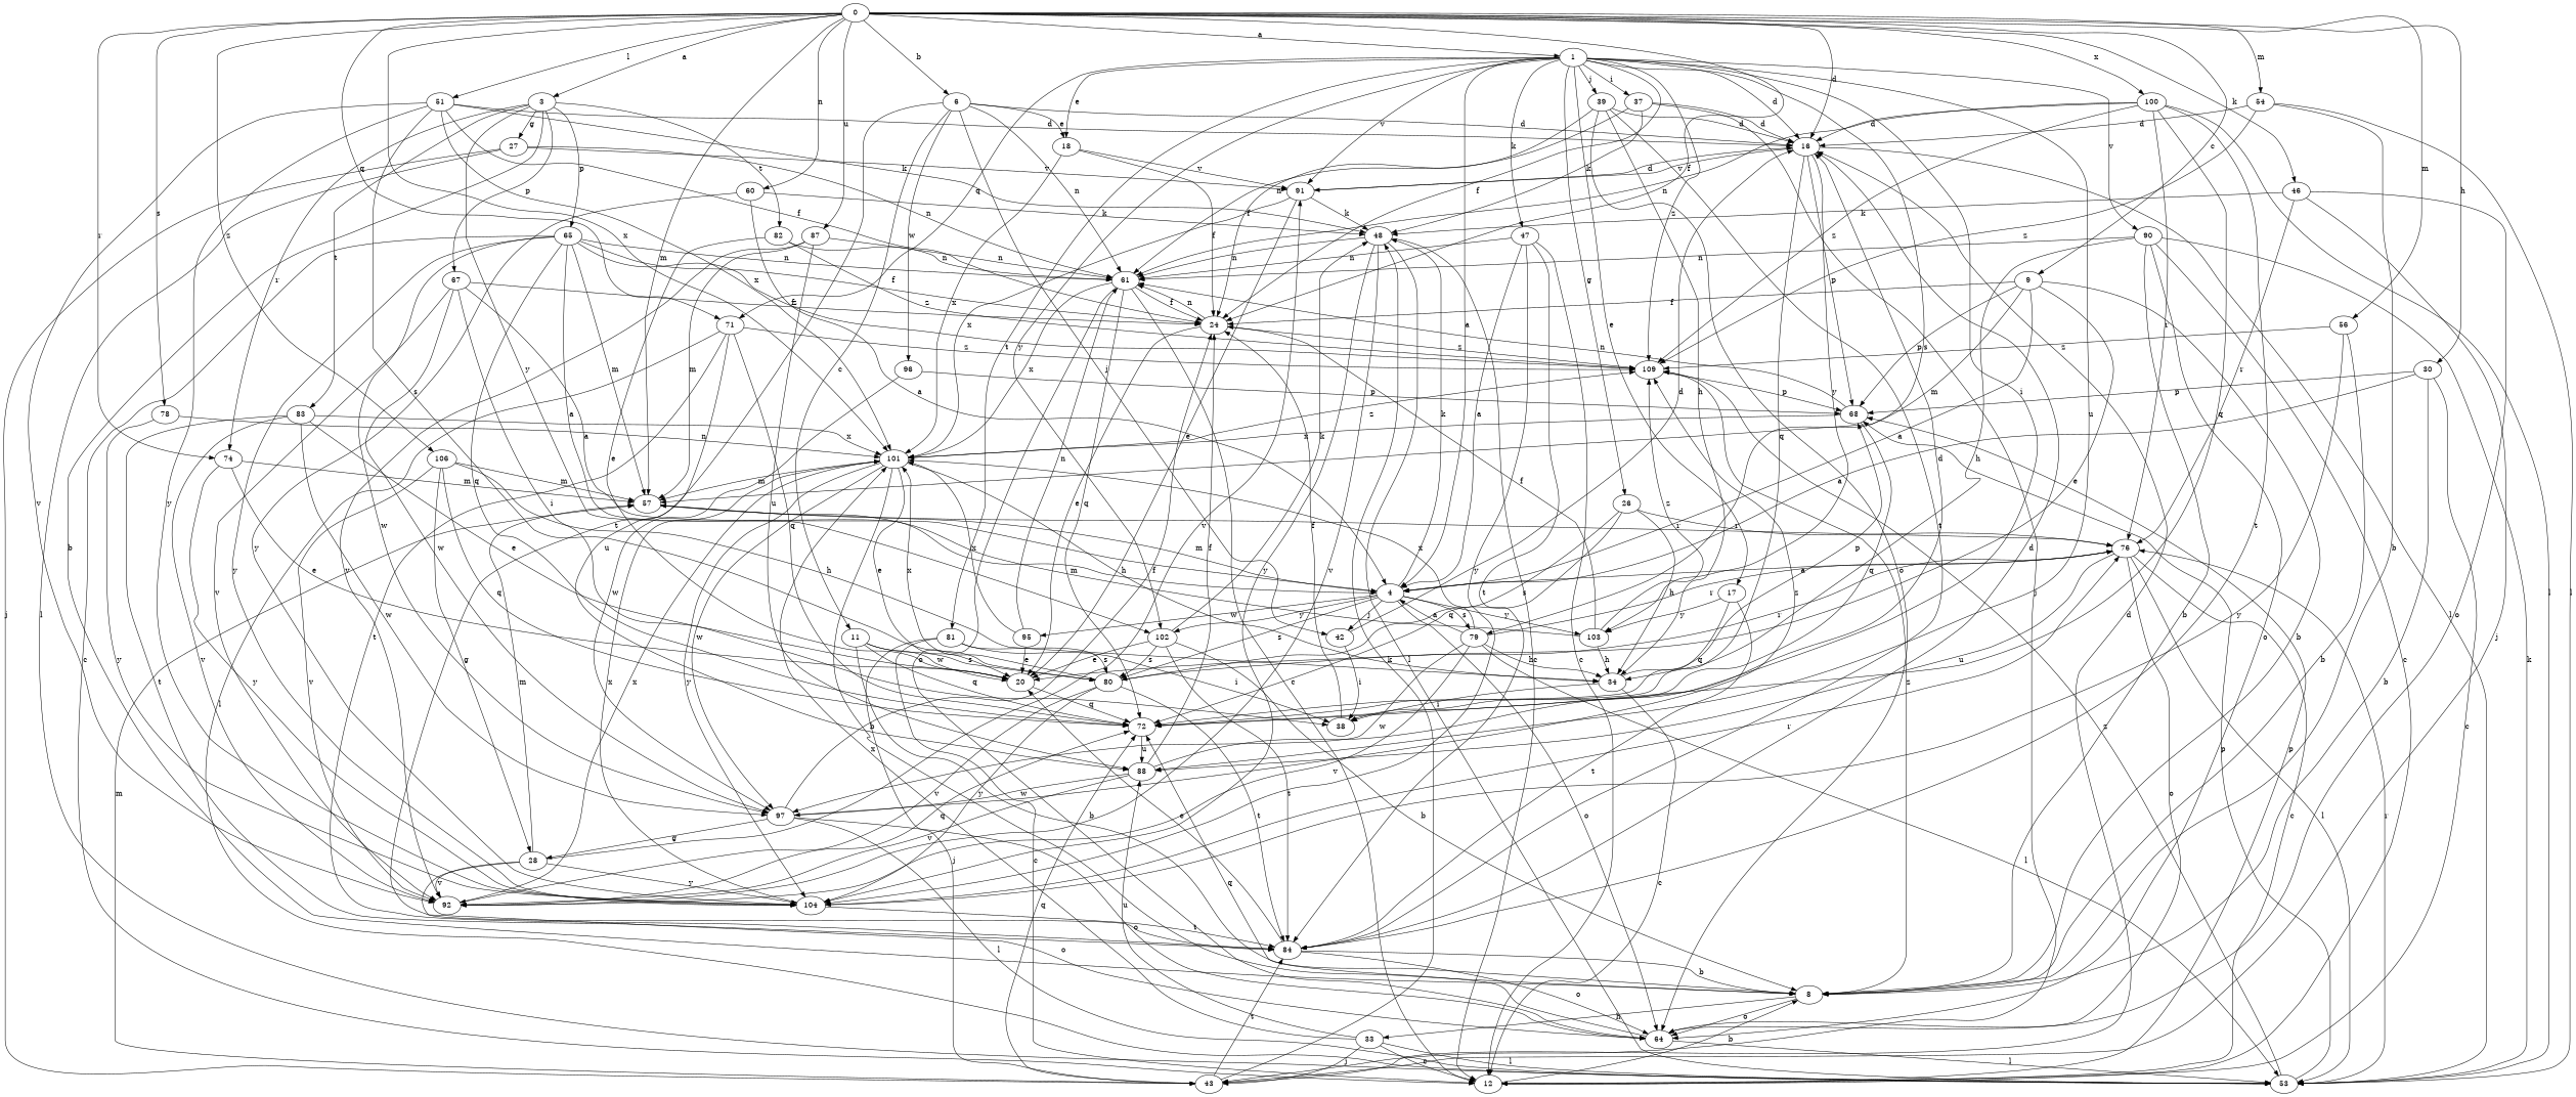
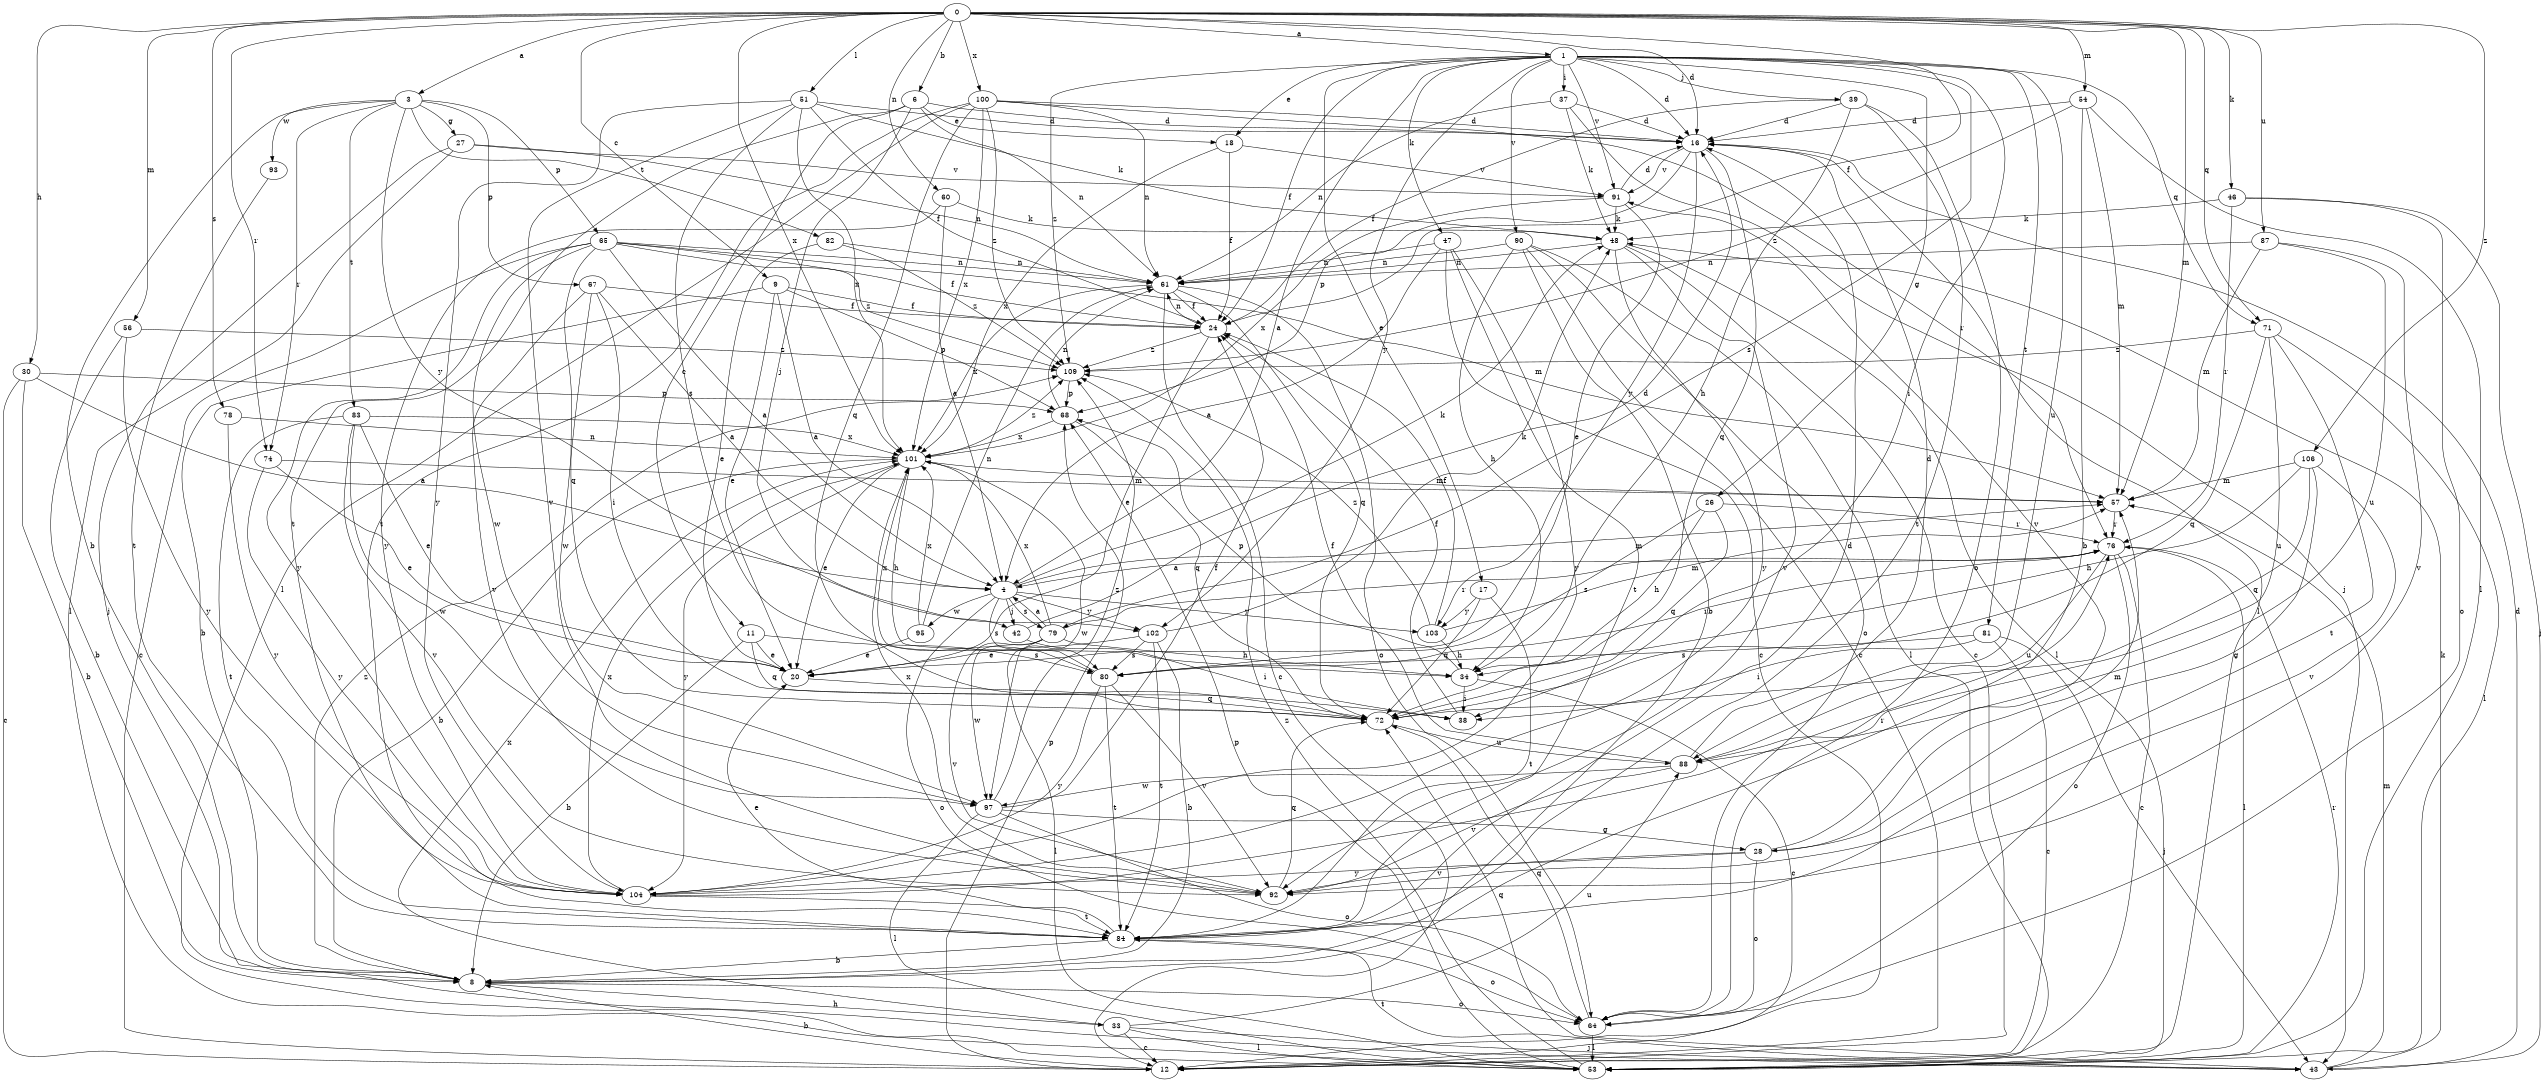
  strict digraph {
    0
    1
    3
    6
    9
    16
    24
    30
    46
    51
    54
    56
    57
    60
    71
    74
    78
    87
    100
    101
    106
    4
    17
    18
    26
    37
    38
    39
    47
    79
    81
    88
    90
    91
    102
    109
    8
    27
    65
    67
    82
    83
+   93
    42
    11
    61
    84
-   96
    20
    68
    103
    72
    53
    12
    48
    64
    76
    43
    80
    92
    104
    34
    97
    28
    95
    33
    0 -> 1 [label=a]
    0 -> 3 [label=a]
    0 -> 6 [label=b]
    0 -> 9 [label=c]
    0 -> 16 [label=d]
    0 -> 24 [label=f]
    0 -> 30 [label=h]
    0 -> 46 [label=k]
    0 -> 51 [label=l]
    0 -> 54 [label=m]
    0 -> 56 [label=m]
    0 -> 57 [label=m]
    0 -> 60 [label=n]
    0 -> 71 [label=q]
    0 -> 74 [label=r]
    0 -> 78 [label=s]
    0 -> 87 [label=u]
    0 -> 100 [label=x]
    0 -> 101 [label=x]
    0 -> 106 [label=z]
    1 -> 16 [label=d]
    1 -> 24 [label=f]
    1 -> 71 [label=q]
    1 -> 4 [label=a]
    1 -> 17 [label=e]
    1 -> 18 [label=e]
    1 -> 26 [label=g]
    1 -> 37 [label=i]
    1 -> 38 [label=i]
    1 -> 39 [label=j]
    1 -> 47 [label=k]
    1 -> 79 [label=s]
    1 -> 81 [label=t]
    1 -> 88 [label=u]
    1 -> 90 [label=v]
    1 -> 91 [label=v]
    1 -> 102 [label=y]
    1 -> 109 [label=z]
    3 -> 74 [label=r]
    3 -> 102 [label=y]
    3 -> 8 [label=b]
    3 -> 27 [label=g]
    3 -> 65 [label=p]
    3 -> 67 [label=p]
    3 -> 82 [label=t]
    3 -> 83 [label=t]
+   3 -> 93 [label=w]
    6 -> 16 [label=d]
    6 -> 18 [label=e]
    6 -> 42 [label=j]
    6 -> 11 [label=c]
    6 -> 61 [label=n]
    6 -> 84 [label=t]
-   6 -> 96 [label=w]
    9 -> 24 [label=f]
    9 -> 4 [label=a]
    9 -> 8 [label=b]
    9 -> 20 [label=e]
    9 -> 68 [label=p]
    16 -> 91 [label=v]
    16 -> 68 [label=p]
    16 -> 103 [label=y]
    16 -> 72 [label=q]
    16 -> 53 [label=l]
    24 -> 109 [label=z]
    24 -> 61 [label=n]
    24 -> 20 [label=e]
    30 -> 4 [label=a]
    30 -> 8 [label=b]
    30 -> 68 [label=p]
    30 -> 12 [label=c]
    46 -> 48 [label=k]
    46 -> 64 [label=o]
    46 -> 76 [label=r]
    46 -> 43 [label=j]
    51 -> 16 [label=d]
    51 -> 24 [label=f]
    51 -> 101 [label=x]
    51 -> 48 [label=k]
    51 -> 80 [label=s]
    51 -> 92 [label=v]
    51 -> 104 [label=y]
    54 -> 16 [label=d]
-   9 -> 57 [label=m]
+   54 -> 57 [label=m]
    54 -> 109 [label=z]
    54 -> 8 [label=b]
    54 -> 53 [label=l]
    56 -> 109 [label=z]
    56 -> 8 [label=b]
    56 -> 104 [label=y]
    57 -> 76 [label=r]
    60 -> 4 [label=a]
    60 -> 48 [label=k]
    60 -> 104 [label=y]
    71 -> 88 [label=u]
    71 -> 109 [label=z]
    71 -> 84 [label=t]
    71 -> 72 [label=q]
    71 -> 53 [label=l]
    74 -> 57 [label=m]
    74 -> 20 [label=e]
    74 -> 104 [label=y]
    78 -> 101 [label=n]
    78 -> 104 [label=y]
    87 -> 57 [label=m]
    87 -> 88 [label=u]
    87 -> 61 [label=n]
    87 -> 92 [label=v]
    100 -> 16 [label=d]
+   100 -> 101 [label=x]
    100 -> 109 [label=z]
    100 -> 61 [label=n]
    100 -> 84 [label=t]
    100 -> 72 [label=q]
    100 -> 53 [label=l]
    100 -> 76 [label=r]
    101 -> 57 [label=m]
    101 -> 109 [label=z]
    101 -> 8 [label=b]
    101 -> 20 [label=e]
    101 -> 104 [label=y]
    101 -> 34 [label=h]
    101 -> 97 [label=w]
    106 -> 57 [label=m]
    106 -> 72 [label=q]
    106 -> 92 [label=v]
    106 -> 34 [label=h]
    106 -> 28 [label=g]
    4 -> 57 [label=m]
    4 -> 79 [label=s]
    4 -> 102 [label=y]
    4 -> 42 [label=j]
    4 -> 103 [label=y]
    4 -> 48 [label=k]
    4 -> 64 [label=o]
    4 -> 80 [label=s]
    4 -> 95 [label=w]
    17 -> 84 [label=t]
    17 -> 103 [label=y]
    17 -> 72 [label=q]
    18 -> 24 [label=f]
    18 -> 101 [label=x]
    18 -> 91 [label=v]
    26 -> 72 [label=q]
    26 -> 76 [label=r]
    26 -> 80 [label=s]
    26 -> 34 [label=h]
    37 -> 16 [label=d]
    37 -> 61 [label=n]
    37 -> 48 [label=k]
    37 -> 43 [label=j]
    38 -> 24 [label=f]
    39 -> 16 [label=d]
    39 -> 24 [label=f]
    39 -> 84 [label=t]
    39 -> 64 [label=o]
    39 -> 34 [label=h]
    47 -> 4 [label=a]
    47 -> 61 [label=n]
    47 -> 84 [label=t]
    47 -> 12 [label=c]
    47 -> 104 [label=y]
    79 -> 101 [label=x]
    79 -> 4 [label=a]
    79 -> 53 [label=l]
    79 -> 76 [label=r]
    79 -> 92 [label=v]
    79 -> 34 [label=h]
    79 -> 97 [label=w]
    81 -> 38 [label=i]
    81 -> 12 [label=c]
    81 -> 43 [label=j]
    81 -> 80 [label=s]
    88 -> 16 [label=d]
    88 -> 24 [label=f]
    88 -> 92 [label=v]
    88 -> 97 [label=w]
    90 -> 8 [label=b]
    90 -> 61 [label=n]
-   90 -> 53 [label=k]
+   90 -> 53 [label=l]
    90 -> 12 [label=c]
    90 -> 64 [label=o]
    90 -> 34 [label=h]
    91 -> 16 [label=d]
    91 -> 101 [label=x]
    91 -> 20 [label=e]
    91 -> 48 [label=k]
    102 -> 8 [label=b]
    102 -> 84 [label=t]
    102 -> 20 [label=e]
    102 -> 48 [label=k]
    102 -> 80 [label=s]
    109 -> 68 [label=p]
    8 -> 109 [label=z]
    8 -> 64 [label=o]
    8 -> 33 [label=h]
    27 -> 91 [label=v]
    27 -> 61 [label=n]
    27 -> 53 [label=l]
    27 -> 43 [label=j]
    65 -> 24 [label=f]
    65 -> 57 [label=m]
    65 -> 4 [label=a]
    65 -> 109 [label=z]
    65 -> 61 [label=n]
    65 -> 72 [label=q]
    65 -> 12 [label=c]
    65 -> 104 [label=y]
    65 -> 97 [label=w]
    67 -> 24 [label=f]
    67 -> 4 [label=a]
    67 -> 38 [label=i]
    67 -> 92 [label=v]
    67 -> 97 [label=w]
    82 -> 109 [label=z]
    82 -> 61 [label=n]
    82 -> 20 [label=e]
    83 -> 101 [label=x]
    83 -> 84 [label=t]
    83 -> 20 [label=e]
    83 -> 92 [label=v]
    83 -> 97 [label=w]
+   93 -> 84 [label=t]
    42 -> 16 [label=d]
    42 -> 38 [label=i]
    11 -> 8 [label=b]
-   11 -> 20 [label=w]
+   11 -> 20 [label=e]
    11 -> 72 [label=q]
    11 -> 80 [label=s]
    61 -> 24 [label=f]
    61 -> 101 [label=x]
    61 -> 72 [label=q]
    61 -> 12 [label=c]
    61 -> 64 [label=o]
    84 -> 16 [label=d]
    84 -> 8 [label=b]
    84 -> 20 [label=e]
    84 -> 64 [label=o]
-   96 -> 68 [label=p]
-   96 -> 97 [label=w]
    20 -> 72 [label=q]
    68 -> 101 [label=x]
    68 -> 61 [label=n]
    68 -> 72 [label=q]
    103 -> 24 [label=f]
    103 -> 57 [label=m]
    103 -> 109 [label=z]
    103 -> 34 [label=h]
    72 -> 88 [label=u]
    53 -> 109 [label=z]
    53 -> 68 [label=p]
    53 -> 76 [label=r]
    12 -> 8 [label=b]
    12 -> 68 [label=p]
    48 -> 61 [label=n]
    48 -> 53 [label=l]
    48 -> 12 [label=c]
    48 -> 92 [label=v]
    48 -> 104 [label=y]
    64 -> 72 [label=q]
    64 -> 53 [label=l]
    76 -> 4 [label=a]
    76 -> 88 [label=u]
    76 -> 53 [label=l]
    76 -> 12 [label=c]
    76 -> 64 [label=o]
    43 -> 16 [label=d]
    43 -> 57 [label=m]
    43 -> 84 [label=t]
    43 -> 72 [label=q]
    43 -> 48 [label=k]
    80 -> 101 [label=x]
    80 -> 84 [label=t]
    80 -> 76 [label=r]
    80 -> 92 [label=v]
    80 -> 104 [label=y]
    92 -> 101 [label=x]
    92 -> 72 [label=q]
    104 -> 101 [label=x]
    104 -> 84 [label=t]
    104 -> 76 [label=r]
    34 -> 38 [label=i]
    34 -> 68 [label=p]
    34 -> 12 [label=c]
    97 -> 24 [label=f]
    97 -> 109 [label=z]
    97 -> 53 [label=l]
    97 -> 64 [label=o]
    97 -> 28 [label=g]
    28 -> 57 [label=m]
    28 -> 91 [label=v]
    28 -> 64 [label=o]
    28 -> 92 [label=v]
    28 -> 104 [label=y]
    95 -> 101 [label=x]
    95 -> 61 [label=n]
    95 -> 20 [label=e]
    33 -> 101 [label=x]
    33 -> 88 [label=u]
    33 -> 53 [label=l]
    33 -> 12 [label=c]
    33 -> 43 [label=j]
  }
